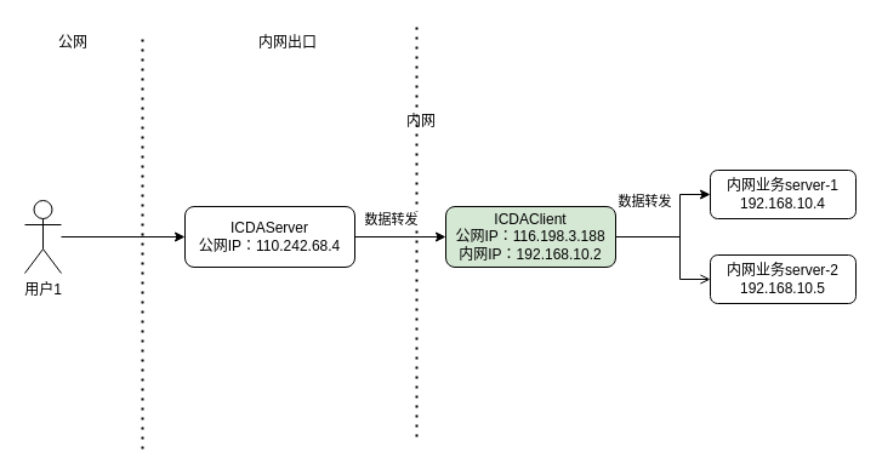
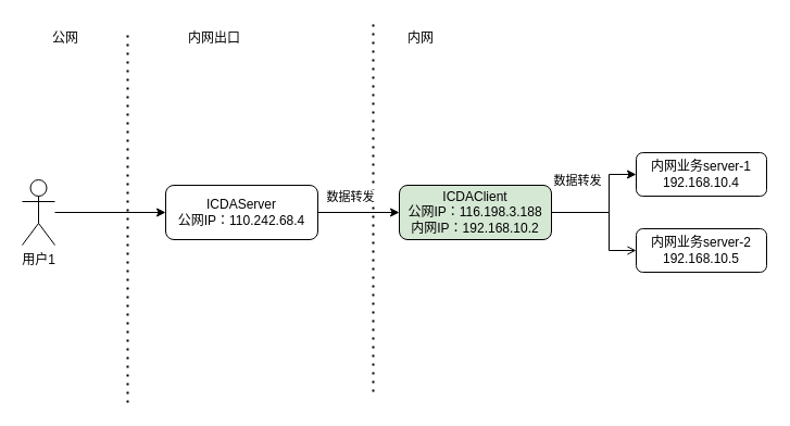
  <mxCell id="0" />
  <mxCell id="1" parent="0" />
  <mxCell id="2" value="" style="endArrow=none;dashed=1;html=1;dashPattern=1 3;strokeWidth=2;rounded=0;" parent="1" edge="1"><mxGeometry width="50" height="50" relative="1" as="geometry"><mxPoint x="343" y="360" as="sourcePoint" /><mxPoint x="343" y="20" as="targetPoint" /></mxGeometry></mxCell>
  <mxCell id="3" value="" style="endArrow=none;dashed=1;html=1;dashPattern=1 3;strokeWidth=2;rounded=0;" parent="1" edge="1"><mxGeometry width="50" height="50" relative="1" as="geometry"><mxPoint x="117" y="370" as="sourcePoint" /><mxPoint x="117" y="30" as="targetPoint" /></mxGeometry></mxCell>
  <mxCell id="4" value="公网" style="text;html=1;strokeColor=none;fillColor=none;align=center;verticalAlign=middle;whiteSpace=wrap;rounded=0;" parent="1" vertex="1"><mxGeometry x="30" y="20" width="60" height="30" as="geometry" /></mxCell>
- <mxCell id="5" value="内网" style="text;html=1;strokeColor=none;fillColor=none;align=center;verticalAlign=middle;whiteSpace=wrap;rounded=0;" parent="1" vertex="1"><mxGeometry x="317" y="85" width="60" height="30" as="geometry" /></mxCell>
+ <mxCell id="5" value="内网" style="text;html=1;strokeColor=none;fillColor=none;align=center;verticalAlign=middle;whiteSpace=wrap;rounded=0;" parent="1" vertex="1"><mxGeometry x="357" y="20" width="60" height="30" as="geometry" /></mxCell>
  <mxCell id="6" value="内网业务server-1&lt;br&gt;192.168.10.4" style="rounded=1;whiteSpace=wrap;html=1;" parent="1" vertex="1"><mxGeometry x="585" y="140" width="120" height="40" as="geometry" /></mxCell>
  <mxCell id="7" value="内网业务server-2&lt;br&gt;192.168.10.5" style="rounded=1;whiteSpace=wrap;html=1;" parent="1" vertex="1"><mxGeometry x="585" y="210" width="120" height="40" as="geometry" /></mxCell>
  <mxCell id="8" style="edgeStyle=orthogonalEdgeStyle;rounded=0;orthogonalLoop=1;jettySize=auto;html=1;" parent="1" source="11" target="6" edge="1"><mxGeometry relative="1" as="geometry"><Array as="points"><mxPoint x="560" y="195" /><mxPoint x="560" y="160" /></Array></mxGeometry></mxCell>
  <mxCell id="9" style="edgeStyle=orthogonalEdgeStyle;rounded=0;orthogonalLoop=1;jettySize=auto;html=1;entryX=0;entryY=0.5;entryDx=0;entryDy=0;endArrow=open;" parent="1" source="11" target="7" edge="1"><mxGeometry relative="1" as="geometry"><Array as="points"><mxPoint x="560" y="195" /><mxPoint x="560" y="230" /></Array></mxGeometry></mxCell>
  <mxCell id="10" value="数据转发" style="edgeLabel;html=1;align=center;verticalAlign=middle;resizable=0;points=[];" parent="9" vertex="1" connectable="0"><mxGeometry x="-0.709" relative="1" as="geometry"><mxPoint x="7" y="-30" as="offset" /></mxGeometry></mxCell>
  <mxCell id="11" value="ICDAClient&lt;br&gt;公网IP：116.198.3.188&lt;br&gt;内网IP：192.168.10.2" style="rounded=1;whiteSpace=wrap;html=1;fillColor=#d5e8d4;" parent="1" vertex="1"><mxGeometry x="367" y="170" width="140" height="50" as="geometry" /></mxCell>
  <mxCell id="12" style="edgeStyle=orthogonalEdgeStyle;rounded=0;orthogonalLoop=1;jettySize=auto;html=1;" parent="1" source="14" target="11" edge="1"><mxGeometry relative="1" as="geometry" /></mxCell>
  <mxCell id="13" value="数据转发" style="edgeLabel;html=1;align=center;verticalAlign=middle;resizable=0;points=[];" parent="12" vertex="1" connectable="0"><mxGeometry x="-0.239" y="3" relative="1" as="geometry"><mxPoint y="-12" as="offset" /></mxGeometry></mxCell>
  <mxCell id="14" value="ICDAServer&lt;br&gt;公网IP：110.242.68.4" style="rounded=1;whiteSpace=wrap;html=1;" parent="1" vertex="1"><mxGeometry x="152" y="170" width="140" height="50" as="geometry" /></mxCell>
- <mxCell id="15" value="内网出口" style="text;html=1;strokeColor=none;fillColor=none;align=center;verticalAlign=middle;whiteSpace=wrap;rounded=0;" parent="1" vertex="1"><mxGeometry x="167" y="20" width="140" height="30" as="geometry" /></mxCell>
+ <mxCell id="15" value="内网出口" style="text;html=1;strokeColor=none;fillColor=none;align=center;verticalAlign=middle;whiteSpace=wrap;rounded=0;" parent="1" vertex="1"><mxGeometry x="127" y="20" width="140" height="30" as="geometry" /></mxCell>
  <mxCell id="16" style="edgeStyle=orthogonalEdgeStyle;rounded=0;orthogonalLoop=1;jettySize=auto;html=1;" parent="1" source="17" target="14" edge="1"><mxGeometry relative="1" as="geometry" /></mxCell>
  <mxCell id="17" value="用户1" style="shape=umlActor;verticalLabelPosition=bottom;verticalAlign=top;html=1;outlineConnect=0;" parent="1" vertex="1"><mxGeometry x="20" y="165" width="30" height="60" as="geometry" /></mxCell>
